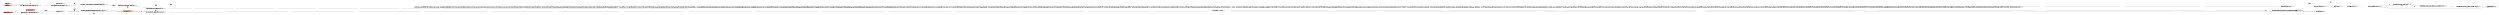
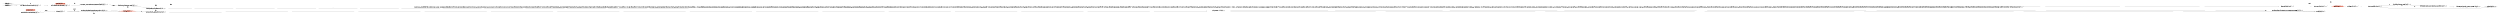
  digraph {
    rankdir=LR
    node [fillcolor=white shape=ellipse style=filled]
    edge [style=bold]
    n1 [label="constraint.getOrderPosition() > 0@@@9@@@['0', '0', '1']" shape=diamond]
    n2 [label="return DBeaverIcons.getImage(constraint.isOrderDescending()? UIIcon.SORT_INCREASE: UIIcon.SORT_DECREASE)@@@10@@@['0', '0', '1']"]
    n3 [fillcolor=lightgray label="return null@@@13@@@['0', '0', '1']"]
    n4 [label="getShell().setImage(DBeaverIcons.getImage(UIIcon.FILTER))@@@4@@@['1', '1', '0']"]
    n5 [label="Composite composite = (Composite)super.edu.fdu.CPPDG.tinypdg.pe.ExpressionInfo@a3bd3parent@@@5@@@['1', '1', '0']"]
    n6 [label="TabFolder tabFolder = new TabFolder(composite,SWT.NONE)@@@6@@@['1', '1', '0']"]
    n7 [label="Label warnLabel = new Label(composite,SWT.NONE)@@@233@@@['1', '1', '0']"]
-   n8 [fillcolor=tomato label="createDialogArea['0', '1', '0']" shape=diamond]
+   n8 [fillcolor=lightgray label="createDialogArea['0', '1', '0']" shape=diamond]
    n9 [label="getShell().setText(ResultSetMessages.controls_resultset_filter_title)@@@3@@@['1', '1', '0']"]
-   n10 [label="Composite parent@@@2@@@['1', '1', '0']" shape=box]
+   n10 [fillcolor=tomato label="Composite parent@@@2@@@['1', '1', '0']" shape=box]
    n11 [label="{Composite columnsGroup = UIUtils.createPlaceholder(tabFolder,1)new FilteredTree(columnsGroup,SWT.SINGLE | SWT.FULL_SELECTION,new NamedObjectPatternFilter(),true,false){@Override protected TreeViewer doCreateTreeViewer(Composite parent,int style){columnsViewer = new TreeViewer(parent,style)columnsController = new ViewerColumnController<>(getClass().getSimpleName(),columnsViewer)return columnsViewer}}columnsController.addColumn(ResultSetMessages.controls_resultset_filter_column_name,null,SWT.LEFT,true,false,new CellLabelProvider(){@Override public void update(ViewerCell cell){final DBDAttributeBinding binding = (DBDAttributeBinding)cell.getElement()final DBDAttributeConstraint constraint = getBindingConstraint(binding)cell.setText(constraint.getAttribute().getName())cell.setImage(DBeaverIcons.getImage(DBValueFormatting.getObjectImage(binding.getMetaAttribute())))}})columnsController.addColumn(\"#\",null,SWT.LEFT,true,false,new CellLabelProvider(){@Override public void update(ViewerCell cell){final DBDAttributeBinding binding = (DBDAttributeBinding)cell.getElement()final DBDAttributeConstraint constraint = getBindingConstraint(binding)cell.setText(String.valueOf(constraint.getOriginalVisualPosition() + 1))}})columnsController.addBooleanColumn(ResultSetMessages.controls_resultset_filter_column_visible,null,SWT.LEFT,true,false,null,new EditingSupport(columnsViewer){@Override protected CellEditor getCellEditor(Object element){return new CustomCheckboxCellEditor(((TreeViewer)getViewer()).getTree())}@Override protected boolean canEdit(Object element){return true}@Override protected Object getValue(Object element){final DBDAttributeBinding binding = (DBDAttributeBinding)elementfinal DBDAttributeConstraint constraint = getBindingConstraint(binding)return constraint.isVisible()}@Override protected void setValue(Object element,Object value){final DBDAttributeBinding binding = (DBDAttributeBinding)elementfinal DBDAttributeConstraint constraint = getBindingConstraint(binding)constraint.setVisible((Boolean)value)}})columnsController.addBooleanColumn(ResultSetMessages.controls_resultset_filter_column_pinned,null,SWT.LEFT,true,false,null,new EditingSupport(columnsViewer){@Override protected CellEditor getCellEditor(Object element){return new CustomCheckboxCellEditor(((TreeViewer)getViewer()).getTree())}@Override protected boolean canEdit(Object element){final DBDAttributeBinding binding = (DBDAttributeBinding)elementreturn binding == binding.getTopParent()}@Override protected Object getValue(Object element){final DBDAttributeBinding binding = (DBDAttributeBinding)elementfinal DBDAttributeConstraint constraint = getBindingConstraint(binding)return constraint.hasOption(SpreadsheetPresentation.ATTR_OPTION_PINNED)}@Override protected void setValue(Object element,Object value){final DBDAttributeBinding binding = (DBDAttributeBinding)elementfinal DBDAttributeConstraint constraint = getBindingConstraint(binding)if (CommonUtils.getBoolean(value,false)) {constraint.setOption(SpreadsheetPresentation.ATTR_OPTION_PINNED,SpreadsheetPresentation.getNextPinIndex(dataFilter))}{constraint.removeOption(SpreadsheetPresentation.ATTR_OPTION_PINNED)}}})columnsController.addColumn(ResultSetMessages.controls_resultset_filter_column_order,null,SWT.LEFT,true,false,new CellLabelProvider(){@Override public void update(ViewerCell cell){final DBDAttributeBinding binding = (DBDAttributeBinding)cell.getElement()final DBDAttributeConstraint constraint = getBindingConstraint(binding)if (constraint.getOrderPosition() > 0) {cell.setText(\" \" + constraint.getOrderPosition())cell.setImage(DBeaverIcons.getImage(constraint.isOrderDescending()? UIIcon.SORT_INCREASE: UIIcon.SORT_DECREASE))}{cell.setText(null)cell.setImage(null)}}})columnsController.addColumn(ResultSetMessages.controls_resultset_filter_column_criteria,null,SWT.LEFT,true,false,new CellLabelProvider(){@Override public void update(ViewerCell cell){final DBDAttributeBinding binding = (DBDAttributeBinding)cell.getElement()final DBDAttributeConstraint constraint = getBindingConstraint(binding)final DBCExecutionContext executionContext = resultSetViewer.getExecutionContext()if (executionContext != null) {cell.setText(SQLUtils.getConstraintCondition(executionContext.getDataSource(),constraint,null,true))}{cell.setText(null)}}})columnsController.createColumns(false)columnsViewer.setContentProvider(new TreeContentProvider(){@Override public Object(( getChildren(Object parentElement){final List<DBDAttributeBinding> nestedBindings = ((DBDAttributeBinding)parentElement).getNestedBindings()if (nestedBindings == null || nestedBindings.isEmpty()) {return null}final DBDAttributeBinding(( res = nestedBindings.toArray(new DBDAttributeBinding(((()Arrays.sort(res,activeSorter)return res}@Override public boolean hasChildren(Object element){final List<DBDAttributeBinding> nestedBindings = ((DBDAttributeBinding)element).getNestedBindings()return nestedBindings != null && !nestedBindings.isEmpty()}})final Tree columnsTree = columnsViewer.getTree()GridData gd = new GridData(GridData.FILL_BOTH)gd.heightHint = 300columnsTree.setLayoutData(gd)columnsTree.setHeaderVisible(true)columnsTree.setLinesVisible(true)treeEditor = new FilterSettingsTreeEditor(columnsTree){ToolBar toolbar = new ToolBar(columnsGroup,SWT.HORIZONTAL | SWT.RIGHT)gd = new GridData(GridData.FILL_HORIZONTAL)gd.verticalIndent = 3toolbar.setLayoutData(gd)toolbar.setLayout(new FillLayout())moveTopButton = createToolItem(toolbar,ResultSetMessages.dialog_toolbar_move_to_top,UIIcon.ARROW_TOP,null)moveTopButton.setEnabled(false)moveUpButton = createToolItem(toolbar,ResultSetMessages.dialog_toolbar_move_up,UIIcon.ARROW_UP,null)moveUpButton.setEnabled(false)moveDownButton = createToolItem(toolbar,ResultSetMessages.dialog_toolbar_move_down,UIIcon.ARROW_DOWN,null)moveDownButton.setEnabled(false)moveBottomButton = createToolItem(toolbar,ResultSetMessages.dialog_toolbar_move_to_bottom,UIIcon.ARROW_BOTTOM,null)moveBottomButton.setEnabled(false)UIUtils.createToolBarSeparator(toolbar,SWT.VERTICAL)createToolItem(toolbar,ResultSetMessages.dialog_toolbar_sort,UIIcon.SORT,null)UIUtils.createToolBarSeparator(toolbar,SWT.VERTICAL)ToolItem showAllButton = createToolItem(toolbar,ResultSetMessages.dialog_toolbar_show_all,null,null)showAllButton.setImage(UIUtils.getShardImage(ISharedImages.IMG_ETOOL_DEF_PERSPECTIVE))ToolItem showNoneButton = createToolItem(toolbar,ResultSetMessages.dialog_toolbar_show_none,null,null)showNoneButton.setImage(UIUtils.getShardImage(ISharedImages.IMG_ELCL_REMOVEALL))createToolItem(toolbar,ResultSetMessages.dialog_toolbar_reset,UIIcon.REFRESH,null)columnsViewer.addSelectionChangedListener(null)}TabItem libsTab = new TabItem(tabFolder,SWT.NONE)libsTab.setText(ResultSetMessages.controls_resultset_filter_group_columns)libsTab.setToolTipText(\"Set criteria and order for individual column(s)\")libsTab.setControl(columnsGroup)}@@@8@@@['1', '1', '0']"]
    n12 [fillcolor=lightgray label="return parent@@@237@@@['1', '1', '0']"]
    n13 [label="createCustomFilters(tabFolder)@@@226@@@['1', '1', '0']"]
    n14 [label="columnsViewer.setInput(attributes)@@@227@@@['1', '1', '0']"]
-   n15 [label="refreshData()@@@228@@@['1', '1', '0']"]
+   n15 [fillcolor=tomato label="refreshData()@@@228@@@['1', '1', '0']"]
    n16 [label="UIUtils.asyncExec(null)@@@229@@@['1', '1', '0']"]
    n17 [label="warnLabel.setText(ResultSetMessages.controls_resultset_filter_warning_custom_order_disabled)@@@234@@@['1', '1', '0']"]
    n18 [label="warnLabel.setForeground(parent.getDisplay().getSystemColor(SWT.COLOR_RED))@@@235@@@['1', '1', '0']"]
    n19 [label="return DBeaverIcons.getImage(DBValueFormatting.getObjectImage(binding.getMetaAttribute()))@@@5@@@['0', '0', '1']"]
    n20 [fillcolor=tomato label="columnIndex == 2@@@7@@@['0', '0', '1']" shape=diamond]
    n21 [label="DBDAttributeConstraint constraint = getBindingConstraint(binding)@@@8@@@['0', '0', '1']"]
    n22 [fillcolor=tomato label="int columnIndex@@@2@@@['0', '0', '1']" shape=box]
    n23 [label="columnIndex == 0@@@4@@@['0', '0', '1']" shape=diamond]
    n24 [label="tabFolder.setLayoutData(new GridData(GridData.FILL_BOTH))@@@7@@@['1', '1', '0']"]
-   n25 [fillcolor=tomato label="Object element@@@2@@@['0', '0', '1']" shape=box]
    n26 [label="DBDAttributeBinding binding = (DBDAttributeBinding)element@@@3@@@['0', '0', '1']"]
    n27 [label="!resultSetViewer.supportsDataFilter()@@@232@@@['1', '1', '0']" shape=diamond]
    n28 [fillcolor=lightgray label="createDialogArea['1', '0', '0']" shape=diamond]
    n1 -> n2
    n1 -> n2 [label=true style=dotted]
    n1 -> n3
    n2 -> n3
    n4 -> n5
    n5 -> n6
    n5 -> n6 [label=composite style=solid]
    n5 -> n7 [label=composite style=solid]
    n6 -> n11 [label=tabFolder style=solid]
    n6 -> n13 [label=tabFolder style=solid]
    n6 -> n24
    n7 -> n17
    n8 -> n9
    n9 -> n4
    n10 -> n5 [label=parent style=solid]
    n10 -> n11 [label=parent style=solid]
    n10 -> n12 [label=parent style=solid]
    n11 -> n13
    n13 -> n14
    n14 -> n15
    n15 -> n16
    n16 -> n27
    n17 -> n18
    n18 -> n12
    n19 -> n20
    n20 -> n1 [label=parent style=dotted]
    n20 -> n21
    n20 -> n21 [label=true style=dotted]
    n21 -> n1
    n22 -> n20 [label=composite style=solid]
    n22 -> n23 [label=columnIndex style=solid]
    n23 -> n19 [label=true style=dotted]
    n23 -> n19
    n23 -> n20
    n24 -> n11
-   n25 -> n26 [label=element style=solid]
    n26 -> n21 [label=binding style=solid]
    n26 -> n23
    n27 -> n7 [label=true style=dotted]
    n27 -> n7
    n27 -> n12
    n27 -> n17 [label=true style=dotted]
    n27 -> n18 [label=true style=dotted]
    n28 -> n9
    n28 -> n10 [label=true style=dotted]
  }
